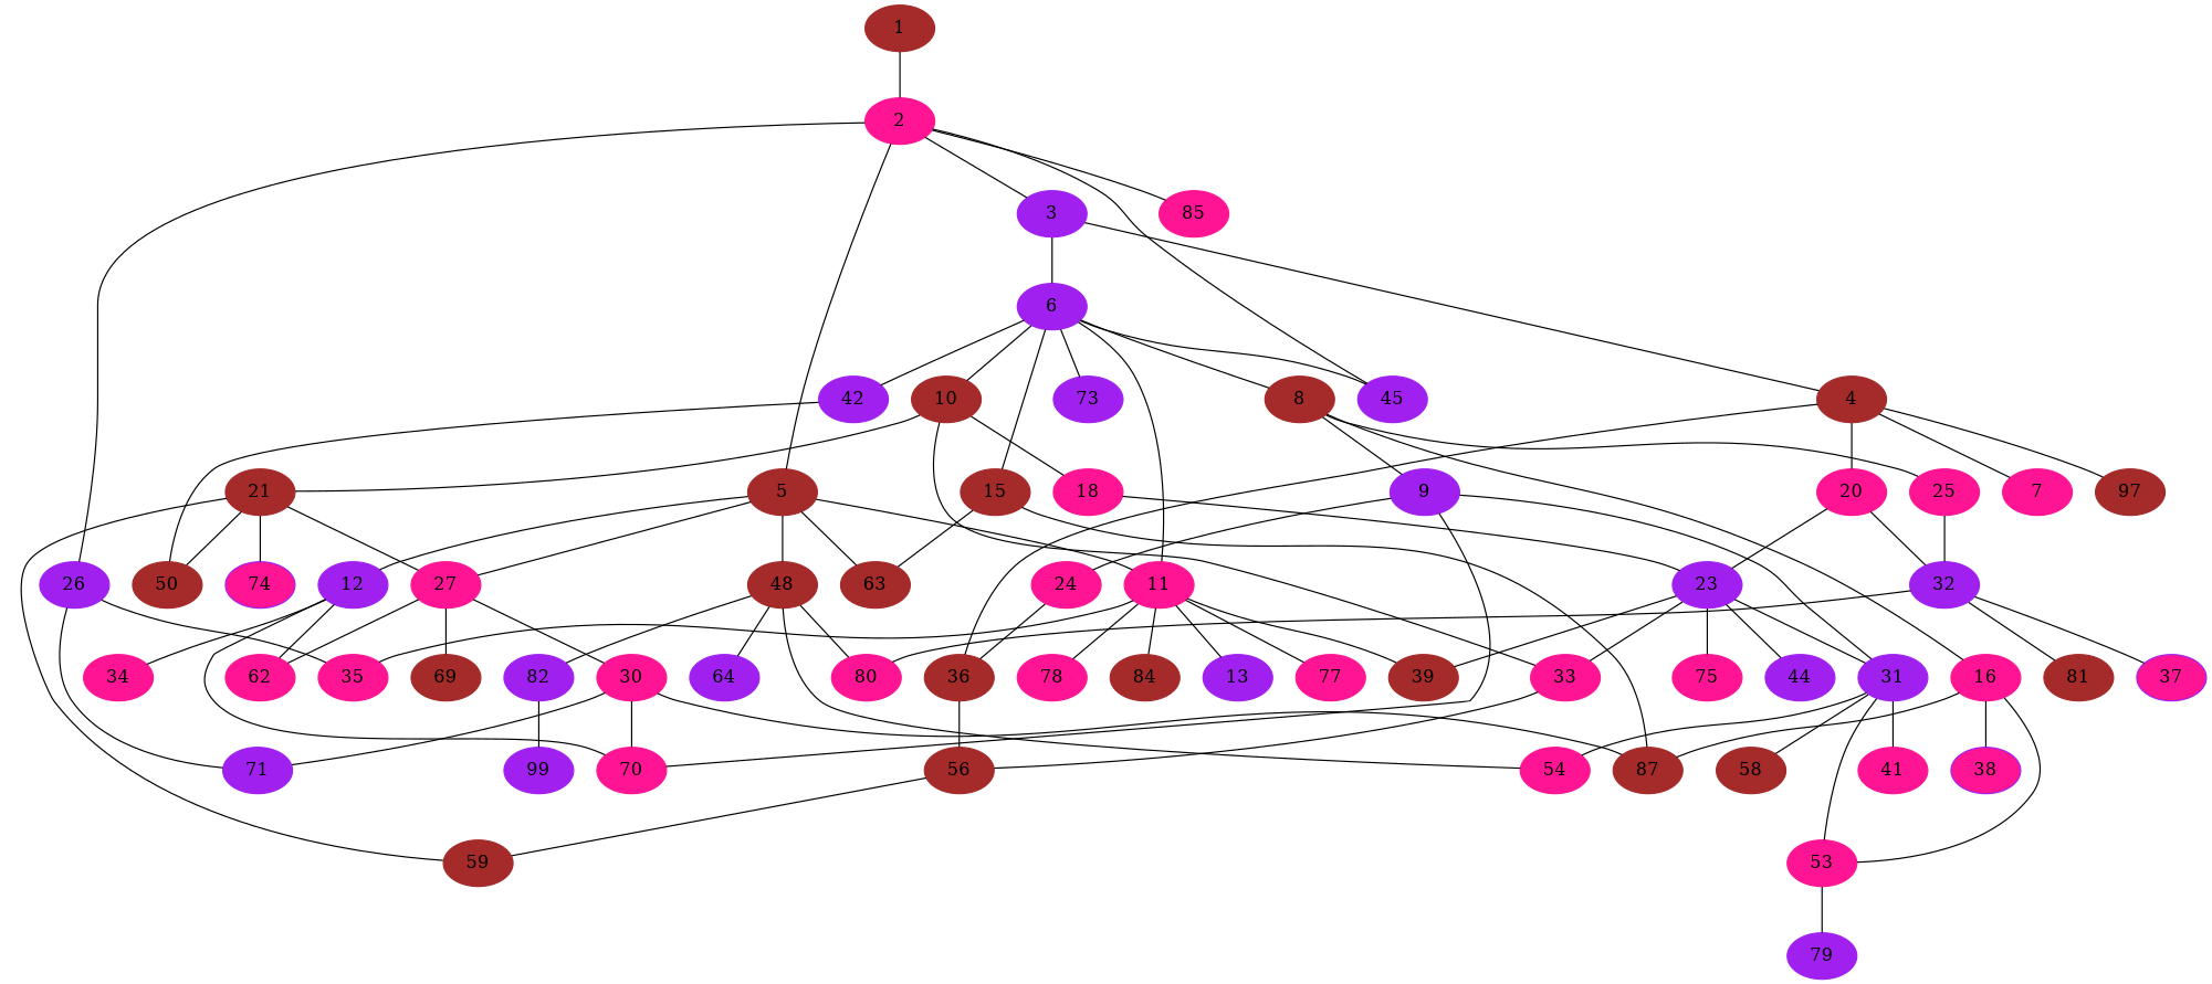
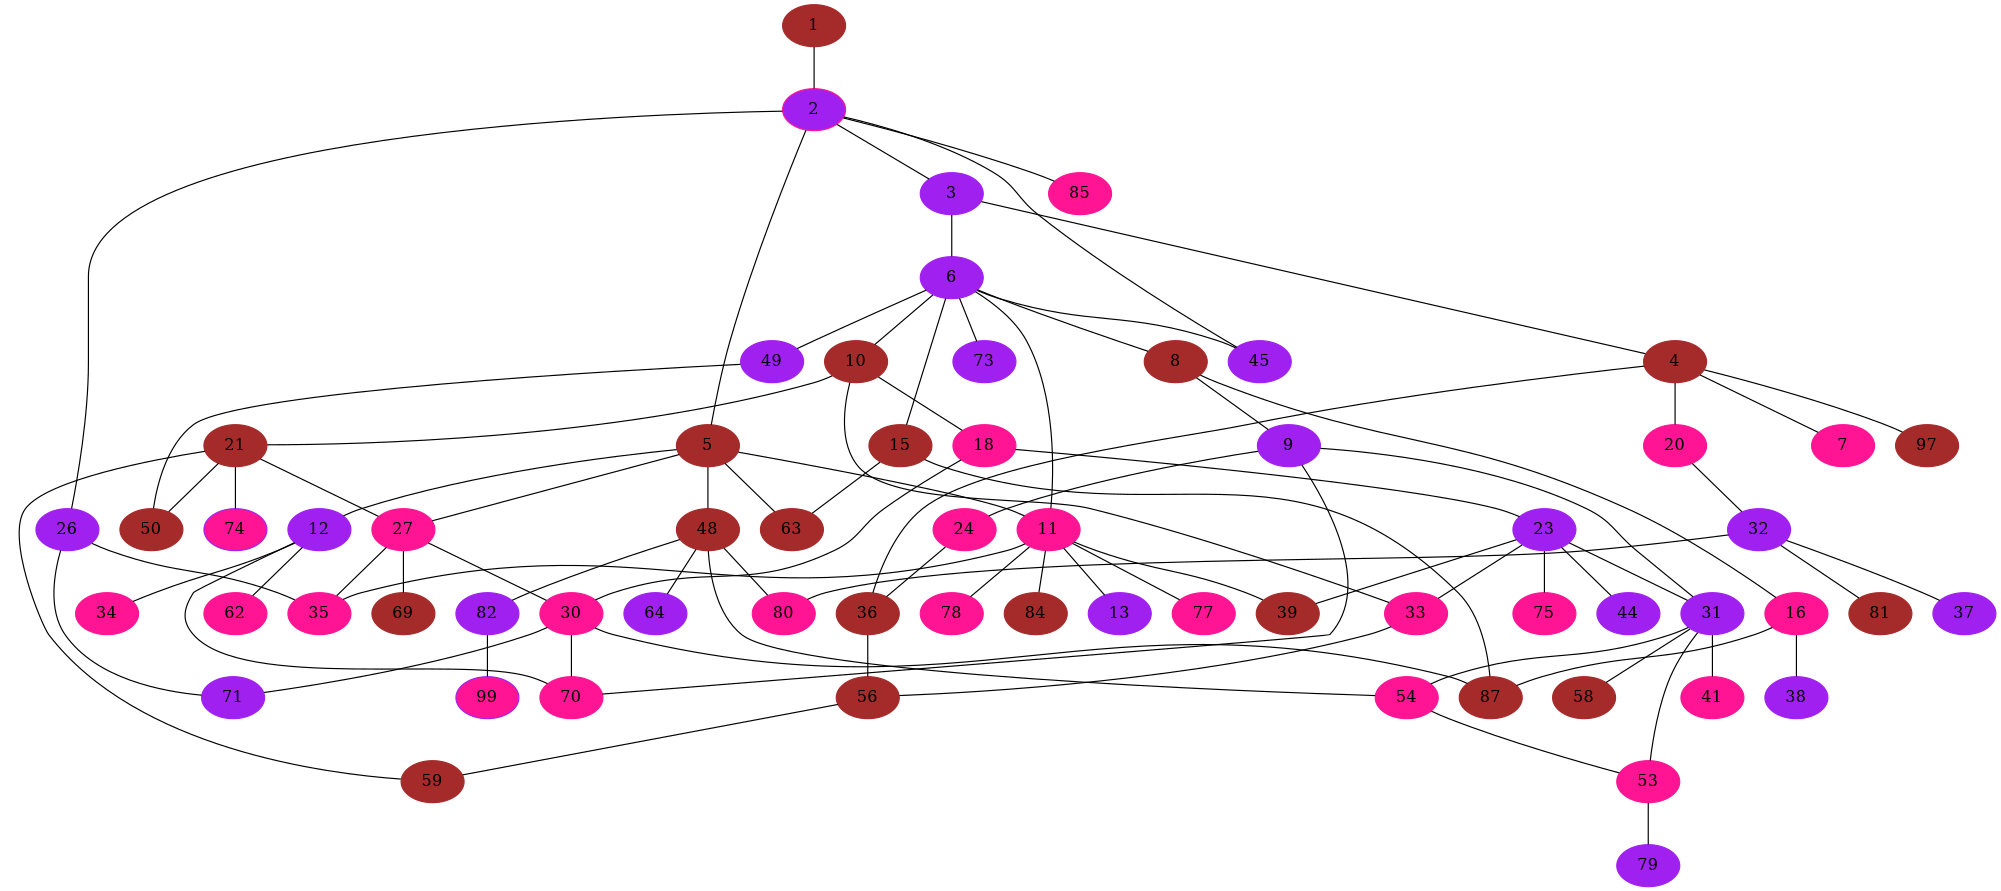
  graph {
    node [color=deeppink style=filled]
    1 [color=brown super="+19"]
-   2
+   2 [fillcolor=purple]
    3 [color=purple super="+34"]
    5 [color=brown super="+40"]
    26 [color=purple super="+47"]
    45 [color=purple super="+72"]
    85
    4 [color=brown super="+22"]
    6 [color=purple super="+43"]
    11 [super="+42"]
    12 [color=purple]
    27 [super="+28"]
    48 [color=brown super="+92"]
    63 [color=brown]
    35 [super="+61"]
    71 [color=purple]
    7
    20
    36 [color=brown super="+52"]
    97 [color=brown]
    8 [color=brown super="+91"]
    10 [color=brown super="+17"]
    15 [color=brown super="+55"]
-   49 [color=purple label=42]
+   49 [color=purple]
    73 [color=purple]
    23 [color=purple super="+29"]
    32 [color=purple super="+51"]
    56 [color=brown super="+88"]
    13 [color=purple]
    39 [color=brown]
    77
    78
    84 [color=brown]
    70
    n35 [label=34]
    62 [super="+86"]
    30 [super="+46"]
    69 [color=brown]
    54 [super="+67"]
    80 [super="+89"]
    64 [color=purple]
    82 [color=purple]
    9 [color=purple super="+65"]
    16 [super="+96"]
-   25 [super="+94"]
    18 [super="+98"]
    21 [color=brown super="+66"]
    33
    87 [color=brown super="+100"]
    50 [color=brown super="+60"]
    24 [super="+90"]
    31 [color=purple super="+95"]
-   38 [color=purple fillcolor=deeppink]
+   38 [color=purple]
    53 [super="+83"]
    41
    58 [color=brown]
    59 [color=brown]
    74 [color=purple fillcolor=deeppink]
    79 [color=purple]
    44 [color=purple super="+93"]
    75
-   37 [color=purple super="+57" fillcolor=deeppink]
+   37 [color=purple super="+57"]
    81 [color=brown]
-   99 [color=purple]
+   99 [color=purple fillcolor=deeppink]
    1 -- 2
    2 -- 3
    2 -- 5 [weight=2]
    2 -- 26
    2 -- 45
    2 -- 85
    3 -- 4
    3 -- 6
    5 -- 11
    5 -- 12
    5 -- 27
    5 -- 48
    5 -- 63
    26 -- 35
    26 -- 71
    4 -- 7
    4 -- 20
    4 -- 36
    4 -- 97
    6 -- 45
    6 -- 11
    6 -- 8
    6 -- 10
    6 -- 15
    6 -- 49
    6 -- 73
    11 -- 35
    11 -- 13
    11 -- 39
    11 -- 77
    11 -- 78
    11 -- 84
    12 -- 70
    12 -- n35
    12 -- 62
-   27 -- 62
+   27 -- 35
    27 -- 30
    27 -- 69
    48 -- 54
    48 -- 80
    48 -- 64
    48 -- 82
-   20 -- 23
    20 -- 32
    36 -- 56
    8 -- 9
    8 -- 16
-   8 -- 25
    10 -- 18
    10 -- 21
    10 -- 33
    15 -- 63
    15 -- 87
    49 -- 50
    23 -- 39
    23 -- 33
    23 -- 31
    23 -- 44
    23 -- 75
    32 -- 80
    32 -- 37
    32 -- 81
    56 -- 59
    30 -- 71
    30 -- 70
    30 -- 87
    82 -- 99
    9 -- 70
    9 -- 24
    9 -- 31
    16 -- 87
    16 -- 38
-   16 -- 53
-   25 -- 32
+   54 -- 53
    18 -- 23
+   18 -- 30 [weight=2]
    21 -- 27
    21 -- 50
    21 -- 59
    21 -- 74
    33 -- 56
    24 -- 36
    31 -- 54
    31 -- 53
    31 -- 41
    31 -- 58
    53 -- 79
  }
